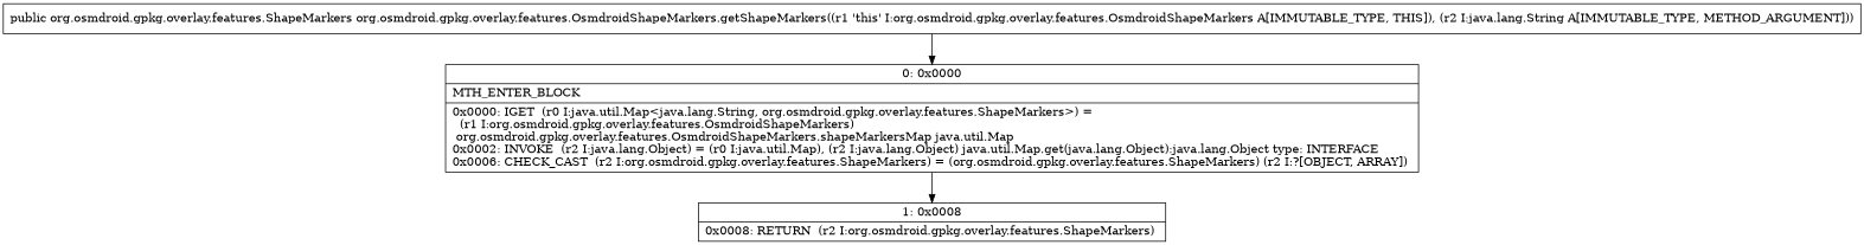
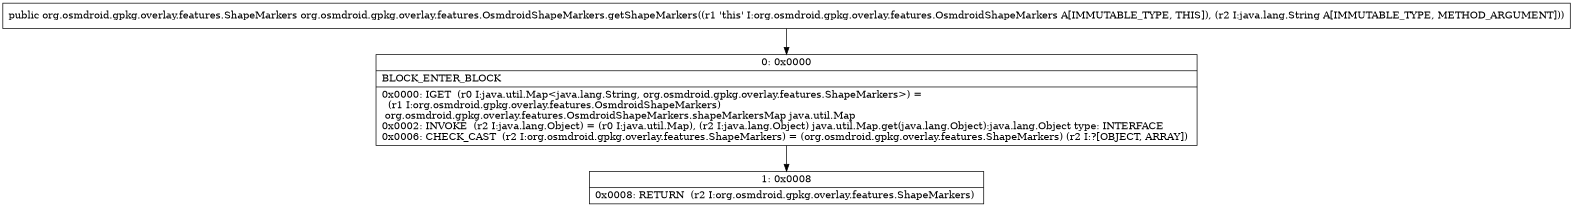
  digraph {
    node [shape=record]
-   n1 [label="{0\:\ 0x0000|MTH_ENTER_BLOCK\l|0x0000: IGET  (r0 I:java.util.Map\<java.lang.String, org.osmdroid.gpkg.overlay.features.ShapeMarkers\>) = \l  (r1 I:org.osmdroid.gpkg.overlay.features.OsmdroidShapeMarkers)\l org.osmdroid.gpkg.overlay.features.OsmdroidShapeMarkers.shapeMarkersMap java.util.Map \l0x0002: INVOKE  (r2 I:java.lang.Object) = (r0 I:java.util.Map), (r2 I:java.lang.Object) java.util.Map.get(java.lang.Object):java.lang.Object type: INTERFACE \l0x0006: CHECK_CAST  (r2 I:org.osmdroid.gpkg.overlay.features.ShapeMarkers) = (org.osmdroid.gpkg.overlay.features.ShapeMarkers) (r2 I:?[OBJECT, ARRAY]) \l}"]
+   n1 [label="{0\:\ 0x0000|BLOCK_ENTER_BLOCK\l|0x0000: IGET  (r0 I:java.util.Map\<java.lang.String, org.osmdroid.gpkg.overlay.features.ShapeMarkers\>) = \l  (r1 I:org.osmdroid.gpkg.overlay.features.OsmdroidShapeMarkers)\l org.osmdroid.gpkg.overlay.features.OsmdroidShapeMarkers.shapeMarkersMap java.util.Map \l0x0002: INVOKE  (r2 I:java.lang.Object) = (r0 I:java.util.Map), (r2 I:java.lang.Object) java.util.Map.get(java.lang.Object):java.lang.Object type: INTERFACE \l0x0006: CHECK_CAST  (r2 I:org.osmdroid.gpkg.overlay.features.ShapeMarkers) = (org.osmdroid.gpkg.overlay.features.ShapeMarkers) (r2 I:?[OBJECT, ARRAY]) \l}"]
    n2 [label="{1\:\ 0x0008|0x0008: RETURN  (r2 I:org.osmdroid.gpkg.overlay.features.ShapeMarkers) \l}"]
    n3 [label="{public org.osmdroid.gpkg.overlay.features.ShapeMarkers org.osmdroid.gpkg.overlay.features.OsmdroidShapeMarkers.getShapeMarkers((r1 'this' I:org.osmdroid.gpkg.overlay.features.OsmdroidShapeMarkers A[IMMUTABLE_TYPE, THIS]), (r2 I:java.lang.String A[IMMUTABLE_TYPE, METHOD_ARGUMENT])) }"]
    n1 -> n2
    n3 -> n1
  }
